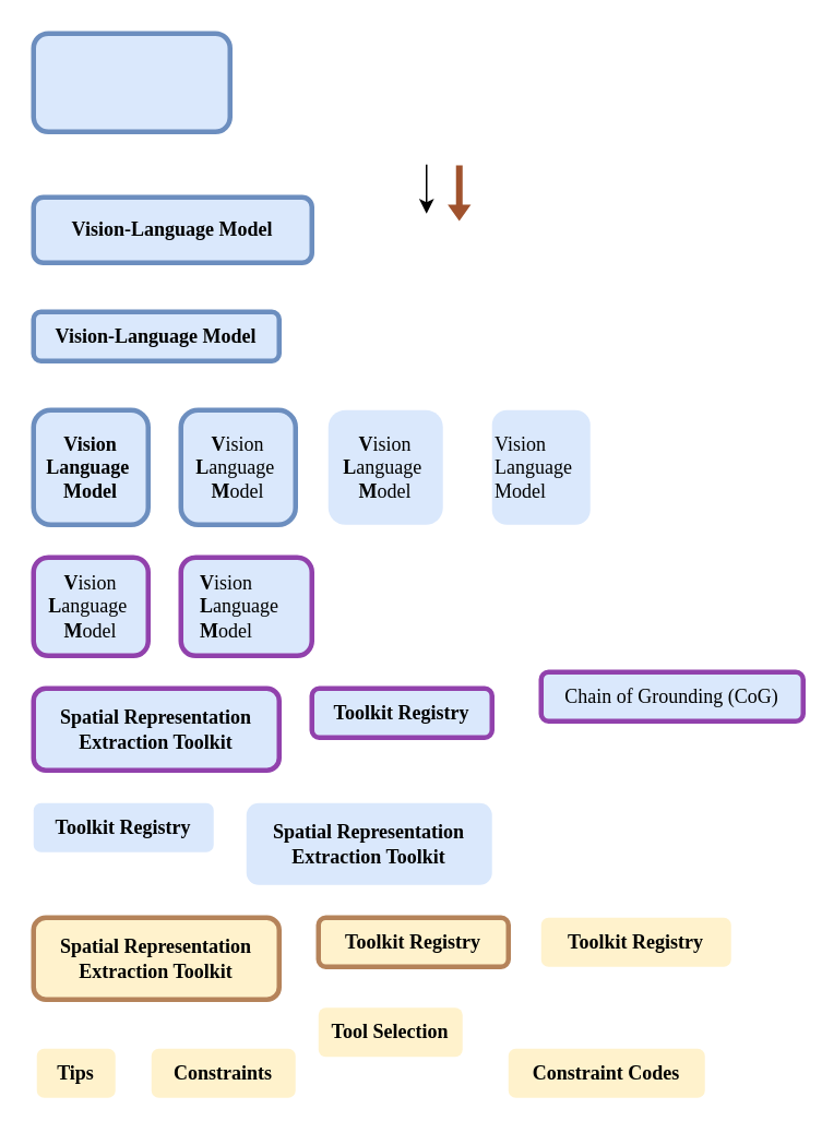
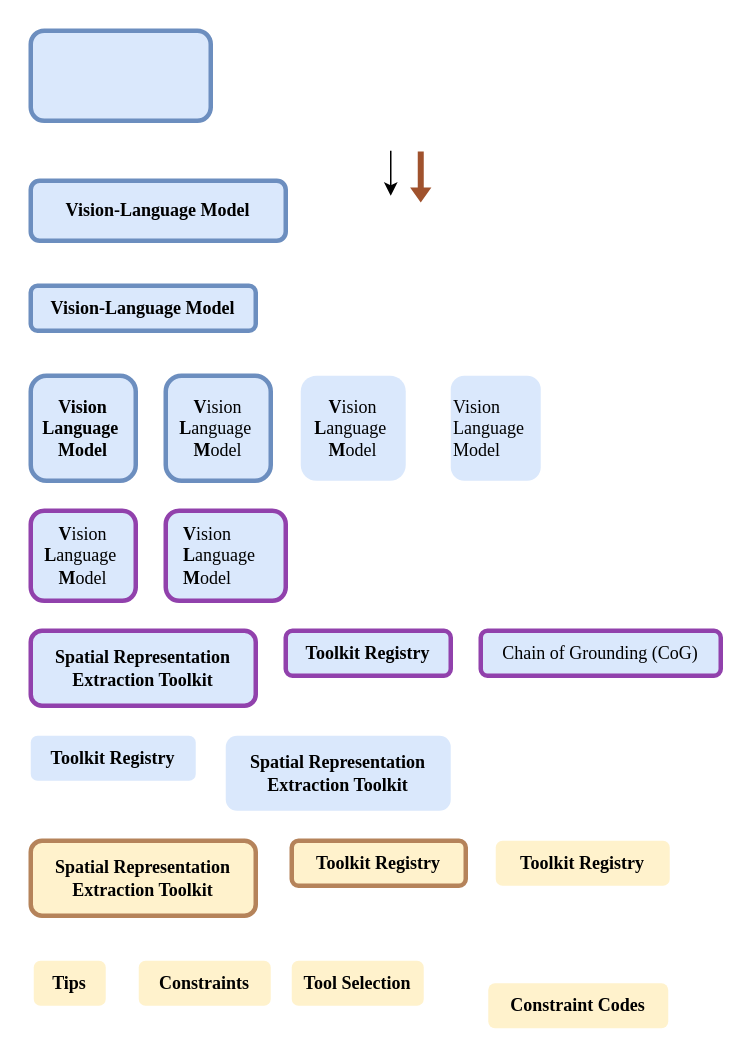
  <mxCell id="0" />
  <mxCell id="1" parent="0" />
  <mxCell id="2" value="" style="rounded=1;whiteSpace=wrap;html=1;strokeWidth=3;fillColor=#dae8fc;strokeColor=light-dark(#9141ac, #a9adff);align=center;" vertex="1" parent="1"><mxGeometry x="110" y="340" width="80" height="60" as="geometry" /></mxCell>
  <mxCell id="3" value="" style="rounded=1;whiteSpace=wrap;html=1;strokeWidth=3;fillColor=#dae8fc;strokeColor=#6c8ebf;" vertex="1" parent="1"><mxGeometry x="20" y="20" width="120" height="60" as="geometry" /></mxCell>
  <mxCell id="4" value="&lt;font face=&quot;Times New Roman&quot;&gt;&lt;b&gt;&lt;span&gt;&lt;span&gt;Vision-Language Model&lt;/span&gt;&lt;/span&gt;&lt;/b&gt;&lt;/font&gt;" style="rounded=1;whiteSpace=wrap;html=1;strokeWidth=3;fillColor=#dae8fc;strokeColor=#6c8ebf;" vertex="1" parent="1"><mxGeometry x="20" y="120" width="170" height="40" as="geometry" /></mxCell>
  <mxCell id="5" value="&lt;font face=&quot;Times New Roman&quot;&gt;&lt;b&gt;&lt;span&gt;&lt;span&gt;Vision-Language Model&lt;/span&gt;&lt;/span&gt;&lt;/b&gt;&lt;/font&gt;" style="rounded=1;whiteSpace=wrap;html=1;strokeWidth=3;fillColor=#dae8fc;strokeColor=#6c8ebf;" vertex="1" parent="1"><mxGeometry x="20" y="190" width="150" height="30" as="geometry" /></mxCell>
  <mxCell id="6" value="" style="endArrow=classic;html=1;rounded=0;curved=0;jumpStyle=none;targetPerimeterSpacing=0;endSize=6;startSize=6;flowAnimation=0;" edge="1" parent="1"><mxGeometry width="50" height="50" relative="1" as="geometry"><mxPoint x="260" y="100" as="sourcePoint" /><mxPoint x="260" y="130" as="targetPoint" /></mxGeometry></mxCell>
  <mxCell id="7" value="" style="shape=flexArrow;endArrow=classic;html=1;rounded=0;fillColor=#a0522d;strokeColor=none;targetPerimeterSpacing=0;endSize=3;startSize=6;endWidth=9.2;width=4;shadow=0;" edge="1" parent="1"><mxGeometry width="50" height="50" relative="1" as="geometry"><mxPoint x="280" y="100" as="sourcePoint" /><mxPoint x="280" y="135" as="targetPoint" /></mxGeometry></mxCell>
  <mxCell id="8" value="&lt;div align=&quot;center&quot;&gt;&lt;font face=&quot;Times New Roman&quot;&gt;&lt;b&gt;&lt;span&gt;&lt;span&gt;Vision&lt;/span&gt;&lt;/span&gt;&lt;/b&gt;&lt;/font&gt;&lt;/div&gt;&lt;div align=&quot;center&quot;&gt;&lt;font face=&quot;Times New Roman&quot;&gt;&lt;b&gt;&lt;span&gt;&lt;span&gt;Language&amp;nbsp;&lt;/span&gt;&lt;/span&gt;&lt;/b&gt;&lt;/font&gt;&lt;/div&gt;&lt;div align=&quot;center&quot;&gt;&lt;font face=&quot;Times New Roman&quot;&gt;&lt;b&gt;&lt;span&gt;&lt;span&gt;Model&lt;/span&gt;&lt;/span&gt;&lt;/b&gt;&lt;/font&gt;&lt;/div&gt;" style="rounded=1;whiteSpace=wrap;html=1;strokeWidth=3;fillColor=#dae8fc;strokeColor=#6c8ebf;align=center;" vertex="1" parent="1"><mxGeometry x="20" y="250" width="70" height="70" as="geometry" /></mxCell>
  <mxCell id="9" value="&lt;div align=&quot;center&quot;&gt;&lt;font face=&quot;Times New Roman&quot;&gt;&lt;span&gt;&lt;span&gt;&lt;b&gt;V&lt;/b&gt;ision&lt;/span&gt;&lt;/span&gt;&lt;/font&gt;&lt;/div&gt;&lt;div align=&quot;center&quot;&gt;&lt;font face=&quot;Times New Roman&quot;&gt;&lt;span&gt;&lt;span&gt;&lt;b&gt;L&lt;/b&gt;anguage&amp;nbsp;&lt;/span&gt;&lt;/span&gt;&lt;/font&gt;&lt;/div&gt;&lt;div align=&quot;center&quot;&gt;&lt;font face=&quot;Times New Roman&quot;&gt;&lt;span&gt;&lt;span&gt;&lt;b&gt;M&lt;/b&gt;odel&lt;/span&gt;&lt;/span&gt;&lt;/font&gt;&lt;/div&gt;" style="rounded=1;whiteSpace=wrap;html=1;strokeWidth=3;fillColor=#dae8fc;strokeColor=#6c8ebf;align=center;" vertex="1" parent="1"><mxGeometry x="110" y="250" width="70" height="70" as="geometry" /></mxCell>
  <mxCell id="10" value="&lt;div align=&quot;center&quot;&gt;&lt;font face=&quot;Times New Roman&quot;&gt;&lt;span&gt;&lt;span&gt;&lt;b&gt;V&lt;/b&gt;ision&lt;/span&gt;&lt;/span&gt;&lt;/font&gt;&lt;/div&gt;&lt;div align=&quot;center&quot;&gt;&lt;font face=&quot;Times New Roman&quot;&gt;&lt;span&gt;&lt;span&gt;&lt;b&gt;L&lt;/b&gt;anguage&amp;nbsp;&lt;/span&gt;&lt;/span&gt;&lt;/font&gt;&lt;/div&gt;&lt;div align=&quot;center&quot;&gt;&lt;font face=&quot;Times New Roman&quot;&gt;&lt;span&gt;&lt;span&gt;&lt;b&gt;M&lt;/b&gt;odel&lt;/span&gt;&lt;/span&gt;&lt;/font&gt;&lt;/div&gt;" style="rounded=1;whiteSpace=wrap;html=1;strokeWidth=3;fillColor=#dae8fc;strokeColor=none;align=center;" vertex="1" parent="1"><mxGeometry x="200" y="250" width="70" height="70" as="geometry" /></mxCell>
  <mxCell id="11" value="&lt;div align=&quot;left&quot;&gt;&lt;font face=&quot;Times New Roman&quot;&gt;Vision&amp;nbsp;&lt;/font&gt;&lt;br&gt;&lt;font face=&quot;Times New Roman&quot;&gt;Language&amp;nbsp;&lt;/font&gt;&lt;br&gt;&lt;font face=&quot;Times New Roman&quot;&gt;Model&lt;/font&gt;&lt;/div&gt;" style="rounded=1;whiteSpace=wrap;strokeWidth=3;fillColor=#dae8fc;strokeColor=none;align=left;labelBorderColor=none;textShadow=0;html=1;" vertex="1" parent="1"><mxGeometry x="300" y="250" width="60" height="70" as="geometry" /></mxCell>
  <mxCell id="12" value="&lt;div align=&quot;center&quot;&gt;&lt;font face=&quot;Times New Roman&quot;&gt;&lt;span&gt;&lt;span&gt;&lt;b&gt;V&lt;/b&gt;ision&lt;/span&gt;&lt;/span&gt;&lt;/font&gt;&lt;/div&gt;&lt;div align=&quot;center&quot;&gt;&lt;font face=&quot;Times New Roman&quot;&gt;&lt;span&gt;&lt;span&gt;&lt;b&gt;L&lt;/b&gt;anguage&amp;nbsp;&lt;/span&gt;&lt;/span&gt;&lt;/font&gt;&lt;/div&gt;&lt;div align=&quot;center&quot;&gt;&lt;font face=&quot;Times New Roman&quot;&gt;&lt;span&gt;&lt;span&gt;&lt;b&gt;M&lt;/b&gt;odel&lt;/span&gt;&lt;/span&gt;&lt;/font&gt;&lt;/div&gt;" style="rounded=1;whiteSpace=wrap;html=1;strokeWidth=3;fillColor=#dae8fc;strokeColor=light-dark(#9141ac, #a9adff);align=center;" vertex="1" parent="1"><mxGeometry x="20" y="340" width="70" height="60" as="geometry" /></mxCell>
  <mxCell id="13" value="&lt;font face=&quot;Times New Roman&quot;&gt;&lt;b&gt;Spatial Representation Extraction Toolkit&lt;/b&gt;&lt;/font&gt;" style="rounded=1;whiteSpace=wrap;html=1;strokeWidth=3;fillColor=#dae8fc;strokeColor=light-dark(#9141ac, #a9adff);align=center;" vertex="1" parent="1"><mxGeometry x="20" y="420" width="150" height="50" as="geometry" /></mxCell>
  <mxCell id="14" value="&lt;font face=&quot;Times New Roman&quot;&gt;&lt;b&gt;Toolkit Registry&lt;/b&gt;&lt;/font&gt;" style="rounded=1;whiteSpace=wrap;html=1;strokeWidth=3;fillColor=#dae8fc;strokeColor=light-dark(#9141ac, #a9adff);align=center;" vertex="1" parent="1"><mxGeometry x="190" y="420" width="110" height="30" as="geometry" /></mxCell>
  <mxCell id="15" value="&lt;font face=&quot;Times New Roman&quot;&gt;&lt;b&gt;Toolkit Registry&lt;/b&gt;&lt;/font&gt;" style="rounded=1;whiteSpace=wrap;html=1;strokeWidth=3;fillColor=#dae8fc;strokeColor=none;align=center;" vertex="1" parent="1"><mxGeometry x="20" y="490" width="110" height="30" as="geometry" /></mxCell>
  <mxCell id="16" value="&lt;font face=&quot;Times New Roman&quot;&gt;&lt;b&gt;Spatial Representation Extraction Toolkit&lt;/b&gt;&lt;/font&gt;" style="rounded=1;whiteSpace=wrap;html=1;strokeWidth=3;fillColor=#dae8fc;strokeColor=none;align=center;" vertex="1" parent="1"><mxGeometry x="150" y="490" width="150" height="50" as="geometry" /></mxCell>
- <mxCell id="17" value="&lt;div data-docx-has-block-data=&quot;false&quot; data-lark-html-role=&quot;root&quot; data-page-id=&quot;Y6xqdsJ0JoNIp3x1KjNcxyL0n1f&quot;&gt;&lt;div class=&quot;old-record-id-Jpved50hUo4uE4xDqZKcLIfEnAk&quot;&gt;&lt;font face=&quot;Times New Roman&quot;&gt;Chain of Grounding (CoG)&lt;/font&gt;&lt;/div&gt;&lt;/div&gt;&lt;font face=&quot;Times New Roman&quot;&gt;&lt;span class=&quot;lark-record-clipboard&quot; data-lark-record-format=&quot;docx/text&quot; data-lark-record-data=&quot;{&amp;quot;rootId&amp;quot;:&amp;quot;Y6xqdsJ0JoNIp3x1KjNcxyL0n1f&amp;quot;,&amp;quot;text&amp;quot;:{&amp;quot;initialAttributedTexts&amp;quot;:{&amp;quot;text&amp;quot;:{&amp;quot;0&amp;quot;:&amp;quot;Chain of Grounding (CoG)&amp;quot;},&amp;quot;attribs&amp;quot;:{&amp;quot;0&amp;quot;:&amp;quot;*0+o&amp;quot;}},&amp;quot;apool&amp;quot;:{&amp;quot;numToAttrib&amp;quot;:{&amp;quot;0&amp;quot;:[&amp;quot;author&amp;quot;,&amp;quot;7455933905562779650&amp;quot;]},&amp;quot;nextNum&amp;quot;:1}},&amp;quot;type&amp;quot;:&amp;quot;text&amp;quot;,&amp;quot;referenceRecordMap&amp;quot;:{},&amp;quot;extra&amp;quot;:{&amp;quot;channel&amp;quot;:&amp;quot;saas&amp;quot;,&amp;quot;isEqualBlockSelection&amp;quot;:false,&amp;quot;pasteRandomId&amp;quot;:&amp;quot;5d08a9c0-3101-4293-8adc-91da2f840806&amp;quot;,&amp;quot;mention_page_title&amp;quot;:{},&amp;quot;external_mention_url&amp;quot;:{}},&amp;quot;isKeepQuoteContainer&amp;quot;:false,&amp;quot;isFromCode&amp;quot;:false,&amp;quot;selection&amp;quot;:[{&amp;quot;id&amp;quot;:1047,&amp;quot;type&amp;quot;:&amp;quot;text&amp;quot;,&amp;quot;selection&amp;quot;:{&amp;quot;start&amp;quot;:4,&amp;quot;end&amp;quot;:28},&amp;quot;recordId&amp;quot;:&amp;quot;Jpved50hUo4uE4xDqZKcLIfEnAk&amp;quot;}],&amp;quot;payloadMap&amp;quot;:{},&amp;quot;isCut&amp;quot;:false}&quot;&gt;&lt;/span&gt;&lt;/font&gt;" style="rounded=1;whiteSpace=wrap;html=1;strokeWidth=3;fillColor=#dae8fc;strokeColor=light-dark(#9141ac, #a9adff);align=center;" vertex="1" parent="1"><mxGeometry x="330" y="410" width="160" height="30" as="geometry" /></mxCell>
+ <mxCell id="17" value="&lt;div data-docx-has-block-data=&quot;false&quot; data-lark-html-role=&quot;root&quot; data-page-id=&quot;Y6xqdsJ0JoNIp3x1KjNcxyL0n1f&quot;&gt;&lt;div class=&quot;old-record-id-Jpved50hUo4uE4xDqZKcLIfEnAk&quot;&gt;&lt;font face=&quot;Times New Roman&quot;&gt;Chain of Grounding (CoG)&lt;/font&gt;&lt;/div&gt;&lt;/div&gt;&lt;font face=&quot;Times New Roman&quot;&gt;&lt;span class=&quot;lark-record-clipboard&quot; data-lark-record-format=&quot;docx/text&quot; data-lark-record-data=&quot;{&amp;quot;rootId&amp;quot;:&amp;quot;Y6xqdsJ0JoNIp3x1KjNcxyL0n1f&amp;quot;,&amp;quot;text&amp;quot;:{&amp;quot;initialAttributedTexts&amp;quot;:{&amp;quot;text&amp;quot;:{&amp;quot;0&amp;quot;:&amp;quot;Chain of Grounding (CoG)&amp;quot;},&amp;quot;attribs&amp;quot;:{&amp;quot;0&amp;quot;:&amp;quot;*0+o&amp;quot;}},&amp;quot;apool&amp;quot;:{&amp;quot;numToAttrib&amp;quot;:{&amp;quot;0&amp;quot;:[&amp;quot;author&amp;quot;,&amp;quot;7455933905562779650&amp;quot;]},&amp;quot;nextNum&amp;quot;:1}},&amp;quot;type&amp;quot;:&amp;quot;text&amp;quot;,&amp;quot;referenceRecordMap&amp;quot;:{},&amp;quot;extra&amp;quot;:{&amp;quot;channel&amp;quot;:&amp;quot;saas&amp;quot;,&amp;quot;isEqualBlockSelection&amp;quot;:false,&amp;quot;pasteRandomId&amp;quot;:&amp;quot;5d08a9c0-3101-4293-8adc-91da2f840806&amp;quot;,&amp;quot;mention_page_title&amp;quot;:{},&amp;quot;external_mention_url&amp;quot;:{}},&amp;quot;isKeepQuoteContainer&amp;quot;:false,&amp;quot;isFromCode&amp;quot;:false,&amp;quot;selection&amp;quot;:[{&amp;quot;id&amp;quot;:1047,&amp;quot;type&amp;quot;:&amp;quot;text&amp;quot;,&amp;quot;selection&amp;quot;:{&amp;quot;start&amp;quot;:4,&amp;quot;end&amp;quot;:28},&amp;quot;recordId&amp;quot;:&amp;quot;Jpved50hUo4uE4xDqZKcLIfEnAk&amp;quot;}],&amp;quot;payloadMap&amp;quot;:{},&amp;quot;isCut&amp;quot;:false}&quot;&gt;&lt;/span&gt;&lt;/font&gt;" style="rounded=1;whiteSpace=wrap;html=1;strokeWidth=3;fillColor=#dae8fc;strokeColor=light-dark(#9141ac, #a9adff);align=center;" vertex="1" parent="1"><mxGeometry x="320" y="420" width="160" height="30" as="geometry" /></mxCell>
  <mxCell id="18" value="&lt;font face=&quot;Times New Roman&quot;&gt;&lt;b&gt;Spatial Representation Extraction Toolkit&lt;/b&gt;&lt;/font&gt;" style="rounded=1;whiteSpace=wrap;html=1;strokeWidth=3;fillColor=#fff2cc;strokeColor=light-dark(#b5835a, #00a200);align=center;" vertex="1" parent="1"><mxGeometry x="20" y="560" width="150" height="50" as="geometry" /></mxCell>
  <mxCell id="19" value="&lt;font face=&quot;Times New Roman&quot;&gt;&lt;b&gt;Toolkit Registry&lt;/b&gt;&lt;/font&gt;" style="rounded=1;whiteSpace=wrap;html=1;strokeWidth=3;fillColor=#fff2cc;strokeColor=light-dark(#b5835a, #00a200);align=center;" vertex="1" parent="1"><mxGeometry x="194" y="560" width="116" height="30" as="geometry" /></mxCell>
  <mxCell id="20" value="&lt;font face=&quot;Times New Roman&quot;&gt;&lt;b&gt;Toolkit Registry&lt;/b&gt;&lt;/font&gt;" style="rounded=1;whiteSpace=wrap;html=1;strokeWidth=3;fillColor=#fff2cc;strokeColor=none;align=center;" vertex="1" parent="1"><mxGeometry x="330" y="560" width="116" height="30" as="geometry" /></mxCell>
  <mxCell id="21" value="&lt;font face=&quot;Times New Roman&quot;&gt;&lt;b&gt;Tips&lt;/b&gt;&lt;/font&gt;" style="rounded=1;whiteSpace=wrap;html=1;strokeWidth=3;fillColor=#fff2cc;strokeColor=none;align=center;" vertex="1" parent="1"><mxGeometry x="22" y="640" width="48" height="30" as="geometry" /></mxCell>
  <mxCell id="22" value="&lt;font face=&quot;Times New Roman&quot;&gt;&lt;b&gt;Constraints&lt;/b&gt;&lt;/font&gt;" style="rounded=1;whiteSpace=wrap;html=1;strokeWidth=3;fillColor=#fff2cc;strokeColor=none;align=center;" vertex="1" parent="1"><mxGeometry x="92" y="640" width="88" height="30" as="geometry" /></mxCell>
- <mxCell id="23" value="&lt;font face=&quot;Times New Roman&quot;&gt;&lt;b&gt;Tool Selection&lt;/b&gt;&lt;/font&gt;" style="rounded=1;whiteSpace=wrap;html=1;strokeWidth=3;fillColor=#fff2cc;strokeColor=none;align=center;" vertex="1" parent="1"><mxGeometry x="194" y="615" width="88" height="30" as="geometry" /></mxCell>
- <mxCell id="24" value="&lt;font face=&quot;Times New Roman&quot;&gt;&lt;b&gt;Constraint Codes&lt;/b&gt;&lt;/font&gt;" style="rounded=1;whiteSpace=wrap;html=1;strokeWidth=3;fillColor=#fff2cc;strokeColor=none;align=center;" vertex="1" parent="1"><mxGeometry x="310" y="640" width="120" height="30" as="geometry" /></mxCell>
+ <mxCell id="23" value="&lt;font face=&quot;Times New Roman&quot;&gt;&lt;b&gt;Tool Selection&lt;/b&gt;&lt;/font&gt;" style="rounded=1;whiteSpace=wrap;html=1;strokeWidth=3;fillColor=#fff2cc;strokeColor=none;align=center;" vertex="1" parent="1"><mxGeometry x="194" y="640" width="88" height="30" as="geometry" /></mxCell>
+ <mxCell id="24" value="&lt;font face=&quot;Times New Roman&quot;&gt;&lt;b&gt;Constraint Codes&lt;/b&gt;&lt;/font&gt;" style="rounded=1;whiteSpace=wrap;html=1;strokeWidth=3;fillColor=#fff2cc;strokeColor=none;align=center;" vertex="1" parent="1"><mxGeometry x="325" y="655" width="120" height="30" as="geometry" /></mxCell>
  <mxCell id="25" value="&lt;div align=&quot;left&quot;&gt;&lt;font face=&quot;Times New Roman&quot;&gt;&lt;b&gt;V&lt;/b&gt;ision&lt;/font&gt;&lt;/div&gt;&lt;div align=&quot;left&quot;&gt;&lt;font face=&quot;Times New Roman&quot;&gt;&lt;b&gt;L&lt;/b&gt;anguage&lt;/font&gt;&lt;/div&gt;&lt;div align=&quot;left&quot;&gt;&lt;font face=&quot;Times New Roman&quot;&gt;&lt;b&gt;M&lt;/b&gt;odel&lt;/font&gt;&lt;/div&gt;" style="text;html=1;align=left;verticalAlign=middle;resizable=0;points=[];autosize=1;strokeColor=none;fillColor=none;" vertex="1" parent="1"><mxGeometry x="120" y="340" width="70" height="60" as="geometry" /></mxCell>
